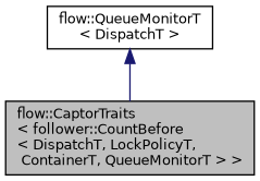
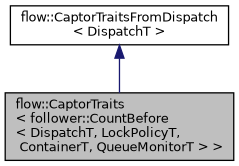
  digraph {
    node [color=black fontname=Helvetica fontsize=10 shape=record style=filled]
    n1 [fillcolor=grey75 fontcolor=black height=0.2 label="flow::CaptorTraits\l\< follower::CountBefore\l\< DispatchT, LockPolicyT,\l ContainerT, QueueMonitorT \> \>" width=0.4]
-   n2 [fillcolor=white height=0.2 label="flow::QueueMonitorT\l\< DispatchT \>" width=0.4]
+   n2 [fillcolor=white height=0.2 label="flow::CaptorTraitsFromDispatch\l\< DispatchT \>" width=0.4]
    n2 -> n1 [color=midnightblue dir=back fontname=Helvetica fontsize=10 labelfontname=Helvetica labelfontsize=10 style=solid]
  }
